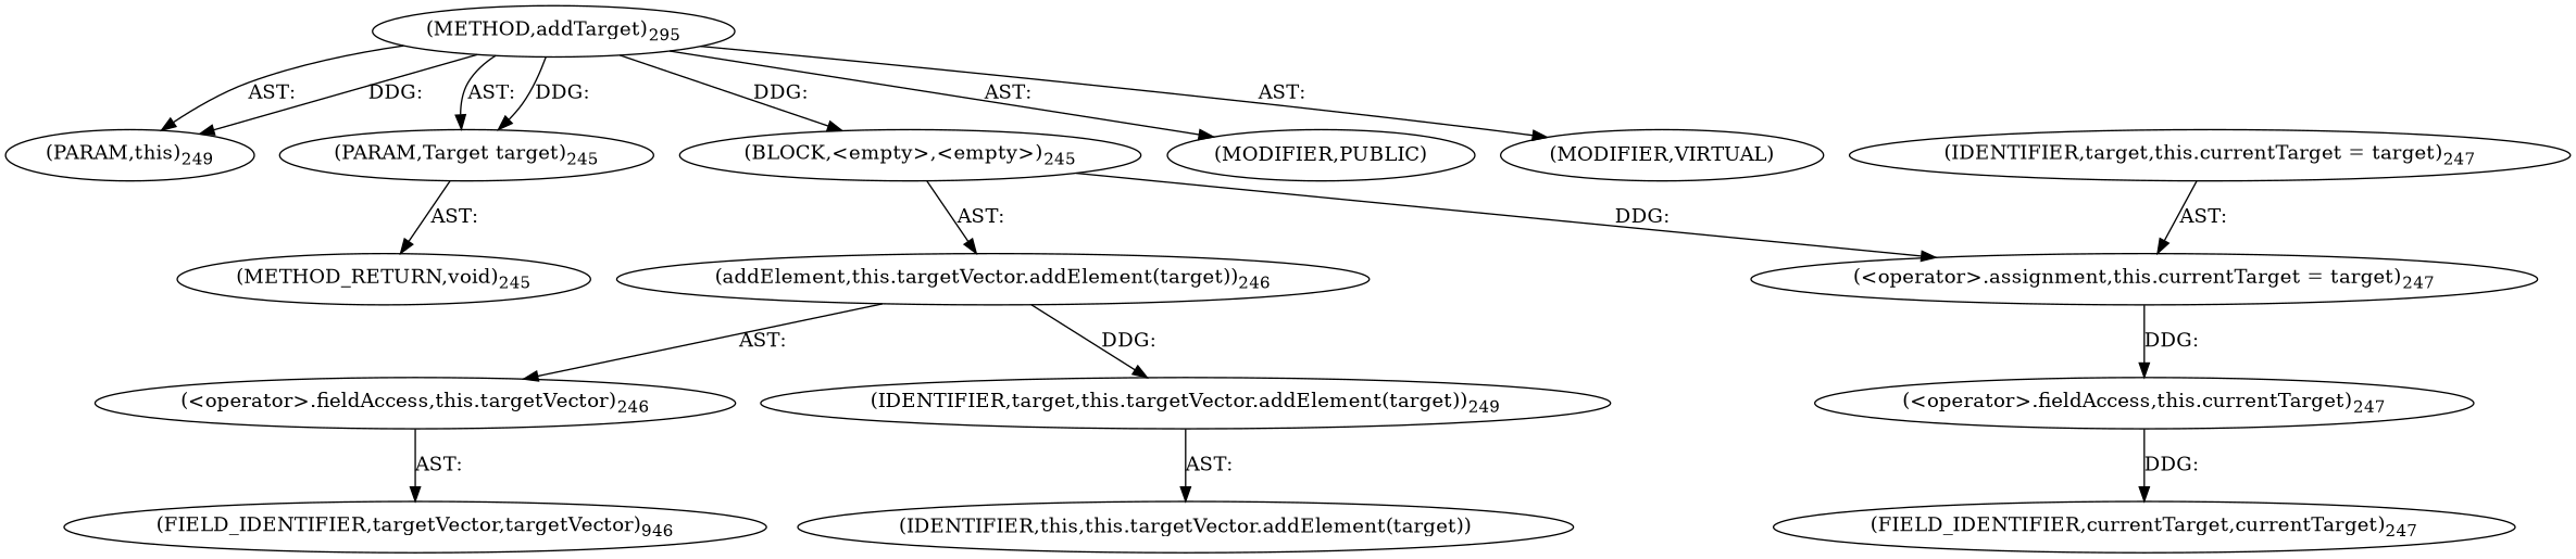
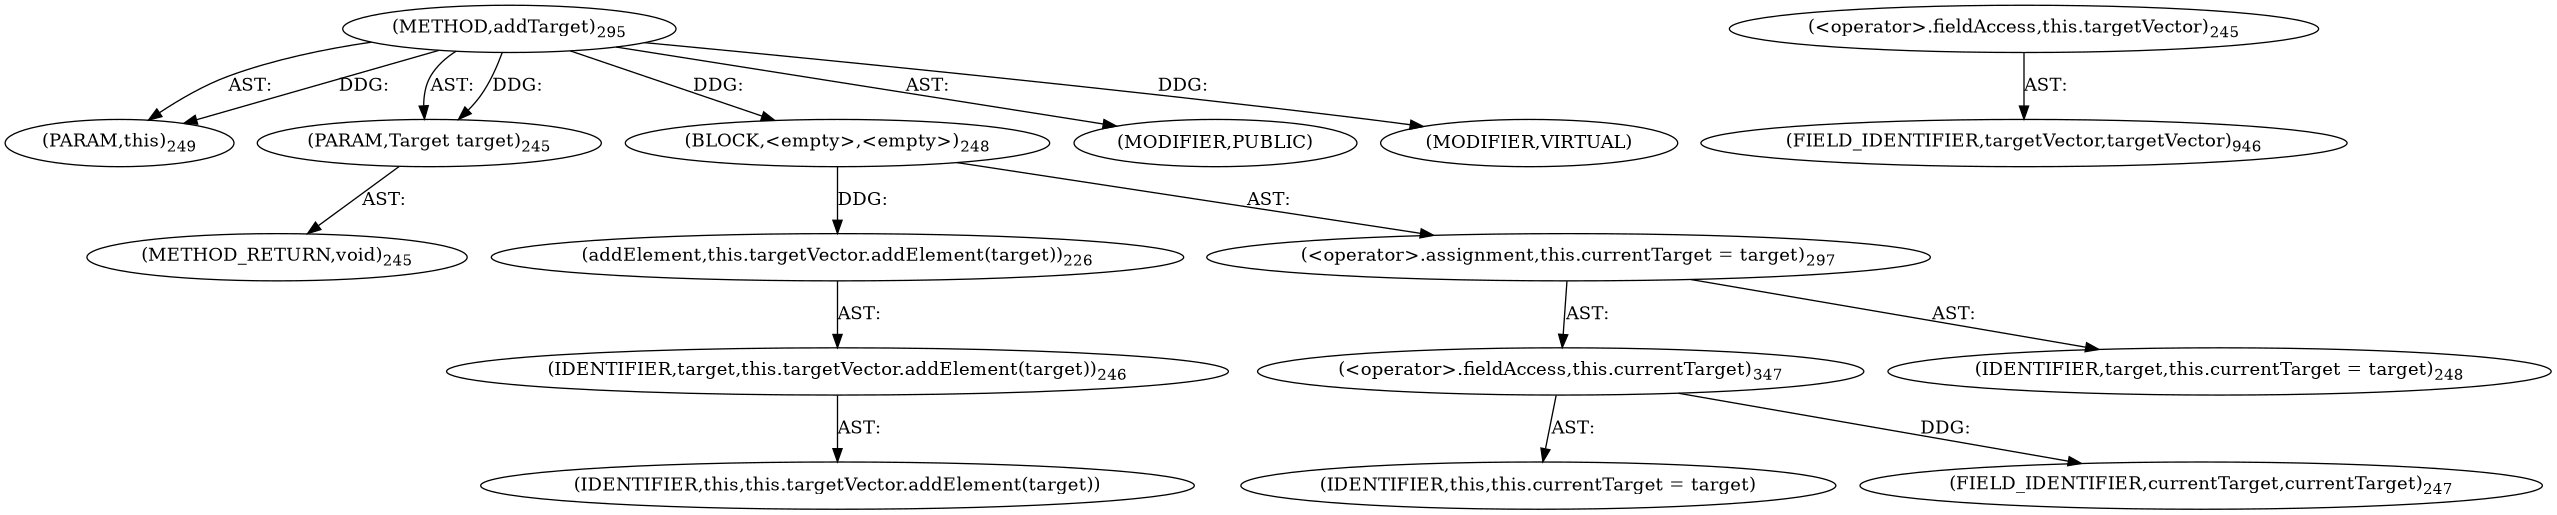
  digraph {
    n1 [label=<(METHOD,addTarget)<SUB>295</SUB>>]
    n2 [label=<(PARAM,this)<SUB>249</SUB>>]
    n3 [label=<(PARAM,Target target)<SUB>245</SUB>>]
-   n4 [label=<(BLOCK,&lt;empty&gt;,&lt;empty&gt;)<SUB>245</SUB>>]
+   n4 [label=<(BLOCK,&lt;empty&gt;,&lt;empty&gt;)<SUB>248</SUB>>]
    n5 [label=<(MODIFIER,PUBLIC)>]
    n6 [label=<(MODIFIER,VIRTUAL)>]
    n7 [label=<(METHOD_RETURN,void)<SUB>245</SUB>>]
-   n8 [label=<(addElement,this.targetVector.addElement(target))<SUB>246</SUB>>]
-   n9 [label=<(&lt;operator&gt;.assignment,this.currentTarget = target)<SUB>247</SUB>>]
-   n10 [label=<(&lt;operator&gt;.fieldAccess,this.targetVector)<SUB>246</SUB>>]
-   n11 [label=<(IDENTIFIER,target,this.targetVector.addElement(target))<SUB>249</SUB>>]
-   n12 [label=<(&lt;operator&gt;.fieldAccess,this.currentTarget)<SUB>247</SUB>>]
-   n13 [label=<(IDENTIFIER,target,this.currentTarget = target)<SUB>247</SUB>>]
+   n8 [label=<(addElement,this.targetVector.addElement(target))<SUB>226</SUB>>]
+   n9 [label=<(&lt;operator&gt;.assignment,this.currentTarget = target)<SUB>297</SUB>>]
+   n10 [label=<(&lt;operator&gt;.fieldAccess,this.targetVector)<SUB>245</SUB>>]
+   n11 [label=<(IDENTIFIER,target,this.targetVector.addElement(target))<SUB>246</SUB>>]
+   n12 [label=<(&lt;operator&gt;.fieldAccess,this.currentTarget)<SUB>347</SUB>>]
+   n13 [label=<(IDENTIFIER,target,this.currentTarget = target)<SUB>248</SUB>>]
    n14 [label=<(FIELD_IDENTIFIER,targetVector,targetVector)<SUB>946</SUB>>]
    n15 [label=<(IDENTIFIER,this,this.targetVector.addElement(target))>]
+   n16 [label=<(IDENTIFIER,this,this.currentTarget = target)>]
    n17 [label=<(FIELD_IDENTIFIER,currentTarget,currentTarget)<SUB>247</SUB>>]
    n1 -> n2 [label="AST: "]
    n1 -> n2 [label="DDG: "]
    n1 -> n3 [label="AST: "]
    n1 -> n3 [label="DDG: "]
    n1 -> n4 [label="DDG: "]
    n1 -> n5 [label="AST: "]
-   n1 -> n6 [label="AST: "]
+   n1 -> n6 [label="DDG: "]
    n3 -> n7 [label="AST: "]
-   n4 -> n8 [label="AST: "]
-   n4 -> n9 [label="DDG: "]
-   n8 -> n10 [label="AST: "]
-   n8 -> n11 [label="DDG: "]
-   n9 -> n12 [label="DDG: "]
-   n13 -> n9 [label="AST: "]
+   n4 -> n8 [label="DDG: "]
+   n4 -> n9 [label="AST: "]
+   n8 -> n11 [label="AST: "]
+   n9 -> n12 [label="AST: "]
+   n9 -> n13 [label="AST: "]
    n10 -> n14 [label="AST: "]
    n11 -> n15 [label="AST: "]
+   n12 -> n16 [label="AST: "]
    n12 -> n17 [label="DDG: "]
  }
